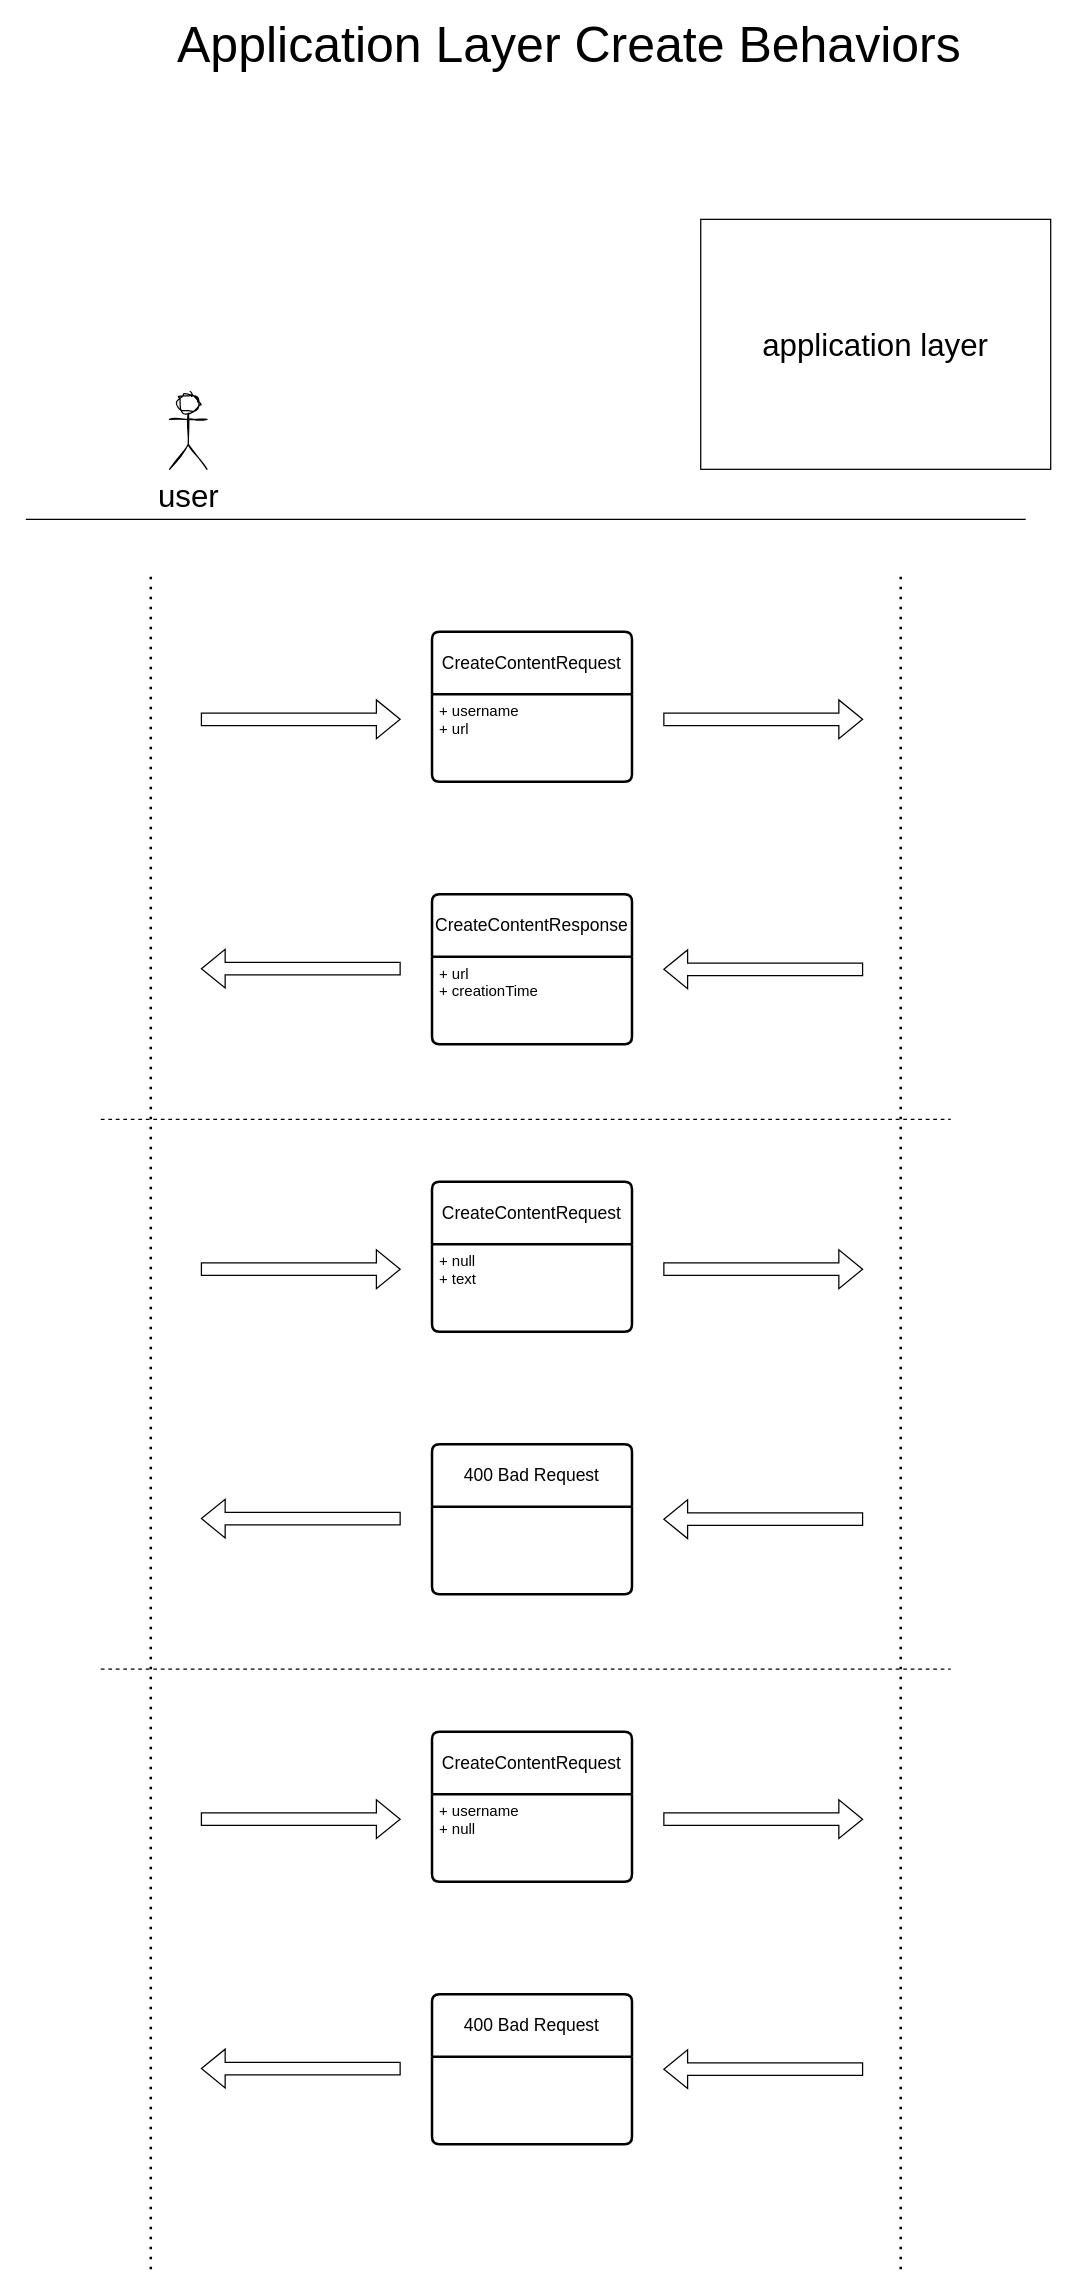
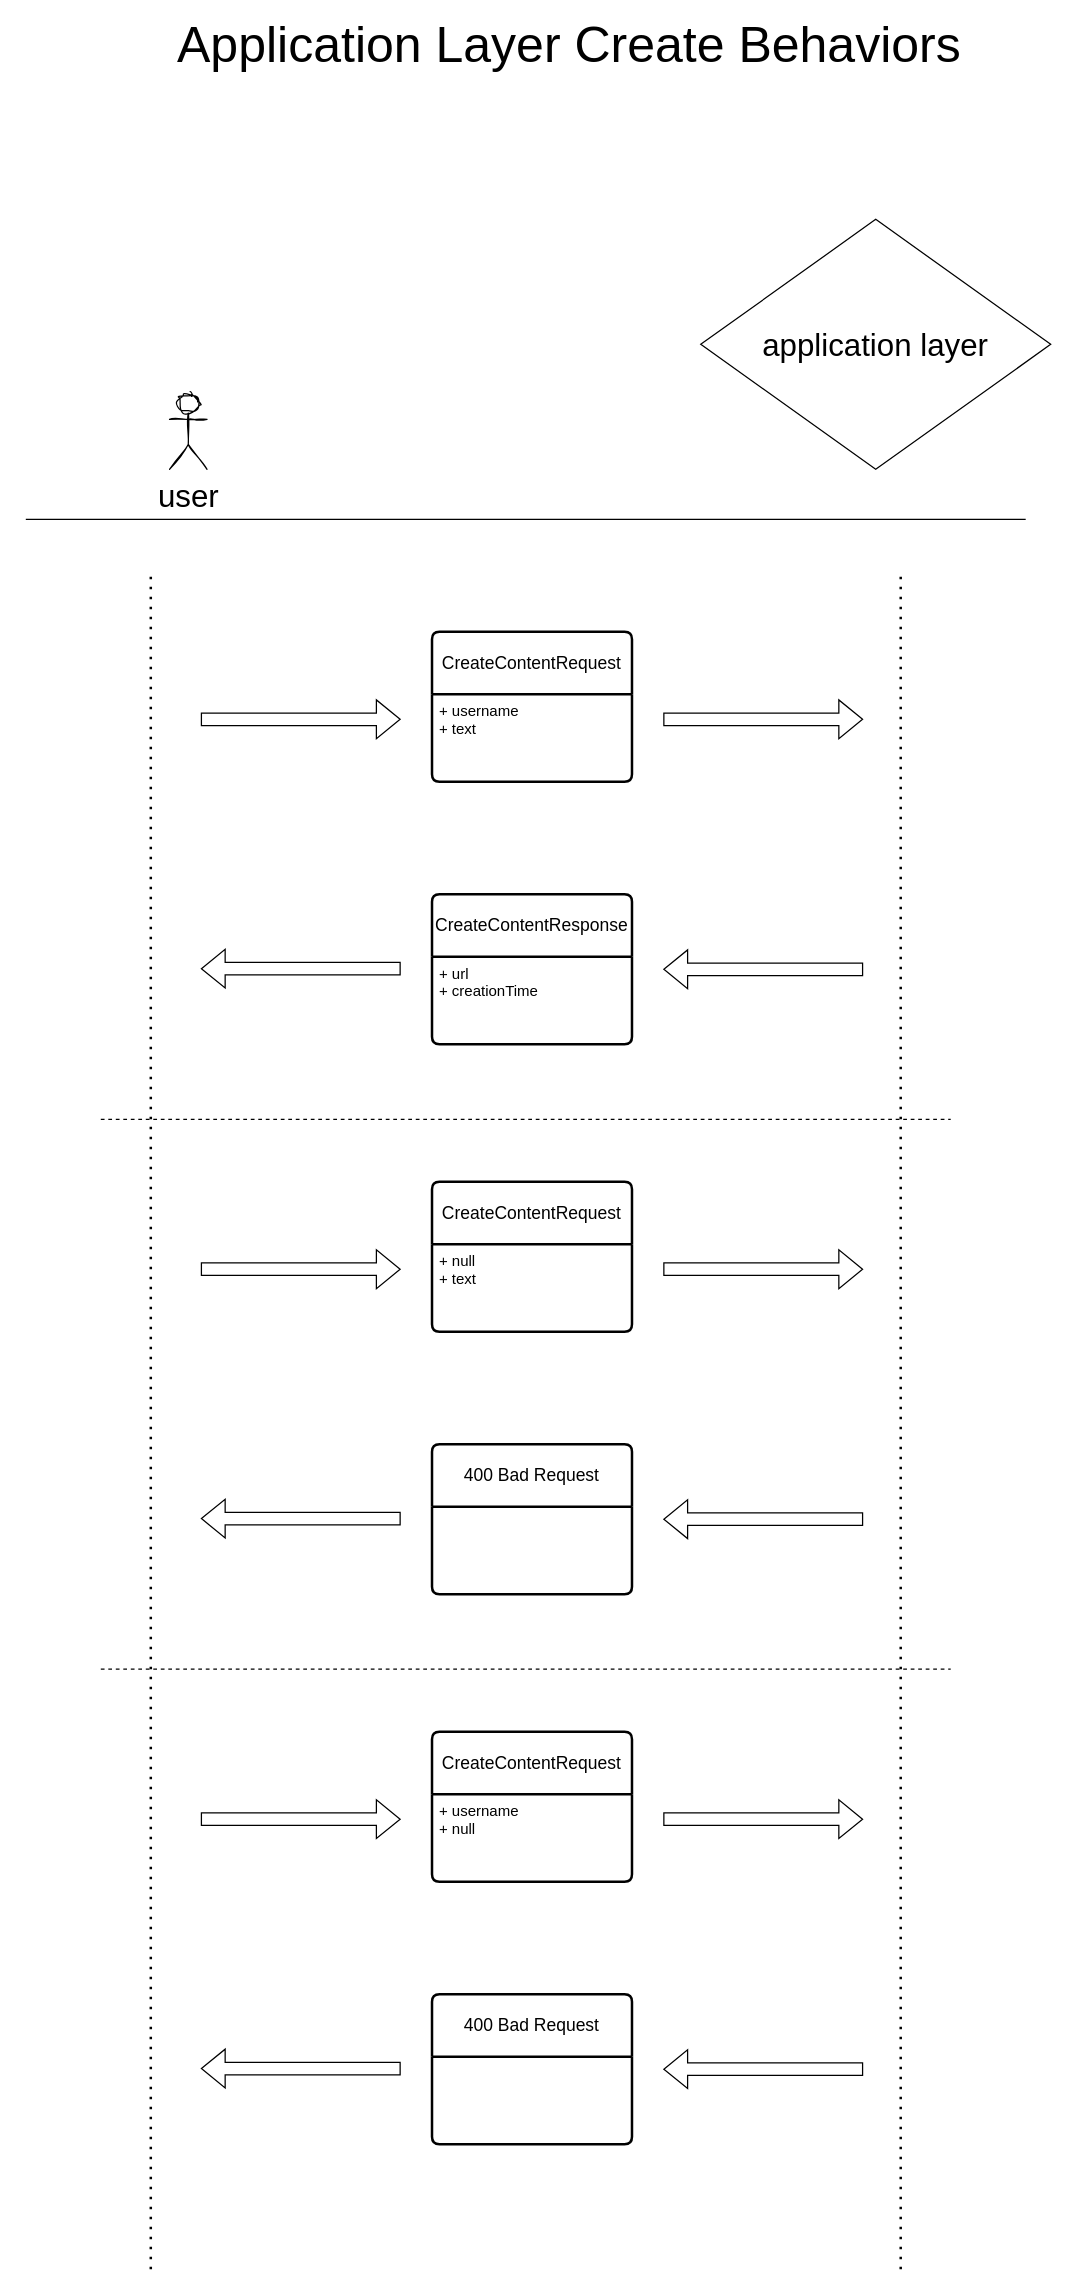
  <mxCell id="0" />
  <mxCell id="1" parent="0" />
  <mxCell id="2" value="&lt;div&gt;&lt;font style=&quot;font-size: 40px;&quot;&gt;Application Layer Create Behaviors&lt;/font&gt;&lt;/div&gt;" style="text;html=1;align=center;verticalAlign=middle;whiteSpace=wrap;rounded=0;" vertex="1" parent="1"><mxGeometry x="65" y="20" width="780" height="30" as="geometry" /></mxCell>
  <mxCell id="3" value="&lt;div&gt;&lt;font style=&quot;font-size: 25px;&quot;&gt;user&lt;/font&gt;&lt;/div&gt;" style="shape=umlActor;verticalLabelPosition=bottom;verticalAlign=top;html=1;outlineConnect=0;sketch=1;curveFitting=1;jiggle=2;" vertex="1" parent="1"><mxGeometry x="135" y="315" width="30" height="60" as="geometry" /></mxCell>
- <mxCell id="4" value="&lt;font style=&quot;font-size: 25px;&quot;&gt;application layer&lt;/font&gt;" style="rounded=0;whiteSpace=wrap;html=1;" vertex="1" parent="1"><mxGeometry x="560" y="175" width="280" height="200" as="geometry" /></mxCell>
+ <mxCell id="4" value="&lt;font style=&quot;font-size: 25px;&quot;&gt;application layer&lt;/font&gt;" style="rhombus;whiteSpace=wrap;html=1;" vertex="1" parent="1"><mxGeometry x="560" y="175" width="280" height="200" as="geometry" /></mxCell>
  <mxCell id="5" value="" style="endArrow=none;html=1;rounded=0;" edge="1" parent="1"><mxGeometry width="50" height="50" relative="1" as="geometry"><mxPoint x="20" y="415" as="sourcePoint" /><mxPoint x="820" y="415" as="targetPoint" /></mxGeometry></mxCell>
  <mxCell id="6" value="" style="endArrow=none;dashed=1;html=1;dashPattern=1 3;strokeWidth=2;rounded=0;" edge="1" parent="1"><mxGeometry width="50" height="50" relative="1" as="geometry"><mxPoint x="720" y="1815" as="sourcePoint" /><mxPoint x="720" y="455" as="targetPoint" /></mxGeometry></mxCell>
  <mxCell id="7" value="" style="endArrow=none;dashed=1;html=1;dashPattern=1 3;strokeWidth=2;rounded=0;" edge="1" parent="1"><mxGeometry width="50" height="50" relative="1" as="geometry"><mxPoint x="120" y="1815" as="sourcePoint" /><mxPoint x="120" y="455" as="targetPoint" /></mxGeometry></mxCell>
  <mxCell id="8" value="CreateContentRequest" style="swimlane;childLayout=stackLayout;horizontal=1;startSize=50;horizontalStack=0;rounded=1;fontSize=14;fontStyle=0;strokeWidth=2;resizeParent=0;resizeLast=1;shadow=0;dashed=0;align=center;arcSize=4;whiteSpace=wrap;html=1;" vertex="1" parent="1"><mxGeometry x="345" y="505" width="160" height="120" as="geometry" /></mxCell>
- <mxCell id="9" value="&lt;div&gt;+ username&lt;/div&gt;&lt;div&gt;+ url&lt;/div&gt;" style="align=left;strokeColor=none;fillColor=none;spacingLeft=4;spacingRight=4;fontSize=12;verticalAlign=top;resizable=0;rotatable=0;part=1;html=1;whiteSpace=wrap;" vertex="1" parent="8"><mxGeometry y="50" width="160" height="70" as="geometry" /></mxCell>
+ <mxCell id="9" value="&lt;div&gt;+ username&lt;/div&gt;&lt;div&gt;+ text&lt;/div&gt;" style="align=left;strokeColor=none;fillColor=none;spacingLeft=4;spacingRight=4;fontSize=12;verticalAlign=top;resizable=0;rotatable=0;part=1;html=1;whiteSpace=wrap;" vertex="1" parent="8"><mxGeometry y="50" width="160" height="70" as="geometry" /></mxCell>
  <mxCell id="10" value="CreateContentResponse" style="swimlane;childLayout=stackLayout;horizontal=1;startSize=50;horizontalStack=0;rounded=1;fontSize=14;fontStyle=0;strokeWidth=2;resizeParent=0;resizeLast=1;shadow=0;dashed=0;align=center;arcSize=4;whiteSpace=wrap;html=1;" vertex="1" parent="1"><mxGeometry x="345" y="715" width="160" height="120" as="geometry" /></mxCell>
  <mxCell id="11" value="&lt;div&gt;+ url&lt;/div&gt;&lt;div&gt;+ creationTime&lt;/div&gt;" style="align=left;strokeColor=none;fillColor=none;spacingLeft=4;spacingRight=4;fontSize=12;verticalAlign=top;resizable=0;rotatable=0;part=1;html=1;whiteSpace=wrap;" vertex="1" parent="10"><mxGeometry y="50" width="160" height="70" as="geometry" /></mxCell>
  <mxCell id="12" value="" style="shape=flexArrow;endArrow=classic;html=1;rounded=0;" edge="1" parent="1"><mxGeometry width="50" height="50" relative="1" as="geometry"><mxPoint x="160" y="575" as="sourcePoint" /><mxPoint x="320" y="575" as="targetPoint" /></mxGeometry></mxCell>
  <mxCell id="13" value="" style="shape=flexArrow;endArrow=classic;html=1;rounded=0;" edge="1" parent="1"><mxGeometry width="50" height="50" relative="1" as="geometry"><mxPoint x="530" y="575" as="sourcePoint" /><mxPoint x="690" y="575" as="targetPoint" /></mxGeometry></mxCell>
  <mxCell id="14" value="" style="shape=flexArrow;endArrow=classic;html=1;rounded=0;" edge="1" parent="1"><mxGeometry width="50" height="50" relative="1" as="geometry"><mxPoint x="690" y="775" as="sourcePoint" /><mxPoint x="530" y="775" as="targetPoint" /></mxGeometry></mxCell>
  <mxCell id="15" value="" style="shape=flexArrow;endArrow=classic;html=1;rounded=0;" edge="1" parent="1"><mxGeometry width="50" height="50" relative="1" as="geometry"><mxPoint x="320" y="774.5" as="sourcePoint" /><mxPoint x="160" y="774.5" as="targetPoint" /></mxGeometry></mxCell>
  <mxCell id="16" value="" style="endArrow=none;dashed=1;html=1;rounded=0;" edge="1" parent="1"><mxGeometry width="50" height="50" relative="1" as="geometry"><mxPoint x="80" y="895" as="sourcePoint" /><mxPoint x="760" y="895" as="targetPoint" /></mxGeometry></mxCell>
  <mxCell id="17" value="CreateContentRequest" style="swimlane;childLayout=stackLayout;horizontal=1;startSize=50;horizontalStack=0;rounded=1;fontSize=14;fontStyle=0;strokeWidth=2;resizeParent=0;resizeLast=1;shadow=0;dashed=0;align=center;arcSize=4;whiteSpace=wrap;html=1;" vertex="1" parent="1"><mxGeometry x="345" y="945" width="160" height="120" as="geometry" /></mxCell>
  <mxCell id="18" value="&lt;div&gt;+ null&lt;/div&gt;&lt;div&gt;+ text&lt;/div&gt;" style="align=left;strokeColor=none;fillColor=none;spacingLeft=4;spacingRight=4;fontSize=12;verticalAlign=top;resizable=0;rotatable=0;part=1;html=1;whiteSpace=wrap;" vertex="1" parent="17"><mxGeometry y="50" width="160" height="70" as="geometry" /></mxCell>
  <mxCell id="19" value="400 Bad Request" style="swimlane;childLayout=stackLayout;horizontal=1;startSize=50;horizontalStack=0;rounded=1;fontSize=14;fontStyle=0;strokeWidth=2;resizeParent=0;resizeLast=1;shadow=0;dashed=0;align=center;arcSize=4;whiteSpace=wrap;html=1;" vertex="1" parent="1"><mxGeometry x="345" y="1155" width="160" height="120" as="geometry" /></mxCell>
  <mxCell id="20" value="" style="shape=flexArrow;endArrow=classic;html=1;rounded=0;" edge="1" parent="1"><mxGeometry width="50" height="50" relative="1" as="geometry"><mxPoint x="160" y="1015" as="sourcePoint" /><mxPoint x="320" y="1015" as="targetPoint" /></mxGeometry></mxCell>
  <mxCell id="21" value="" style="shape=flexArrow;endArrow=classic;html=1;rounded=0;" edge="1" parent="1"><mxGeometry width="50" height="50" relative="1" as="geometry"><mxPoint x="530" y="1015" as="sourcePoint" /><mxPoint x="690" y="1015" as="targetPoint" /></mxGeometry></mxCell>
  <mxCell id="22" value="" style="shape=flexArrow;endArrow=classic;html=1;rounded=0;" edge="1" parent="1"><mxGeometry width="50" height="50" relative="1" as="geometry"><mxPoint x="690" y="1215" as="sourcePoint" /><mxPoint x="530" y="1215" as="targetPoint" /></mxGeometry></mxCell>
  <mxCell id="23" value="" style="shape=flexArrow;endArrow=classic;html=1;rounded=0;" edge="1" parent="1"><mxGeometry width="50" height="50" relative="1" as="geometry"><mxPoint x="320" y="1214.5" as="sourcePoint" /><mxPoint x="160" y="1214.5" as="targetPoint" /></mxGeometry></mxCell>
  <mxCell id="24" value="" style="endArrow=none;dashed=1;html=1;rounded=0;" edge="1" parent="1"><mxGeometry width="50" height="50" relative="1" as="geometry"><mxPoint x="80" y="1335" as="sourcePoint" /><mxPoint x="760" y="1335" as="targetPoint" /></mxGeometry></mxCell>
  <mxCell id="25" value="CreateContentRequest" style="swimlane;childLayout=stackLayout;horizontal=1;startSize=50;horizontalStack=0;rounded=1;fontSize=14;fontStyle=0;strokeWidth=2;resizeParent=0;resizeLast=1;shadow=0;dashed=0;align=center;arcSize=4;whiteSpace=wrap;html=1;" vertex="1" parent="1"><mxGeometry x="345" y="1385" width="160" height="120" as="geometry" /></mxCell>
  <mxCell id="26" value="&lt;div&gt;+ username&lt;/div&gt;&lt;div&gt;+ null&lt;/div&gt;" style="align=left;strokeColor=none;fillColor=none;spacingLeft=4;spacingRight=4;fontSize=12;verticalAlign=top;resizable=0;rotatable=0;part=1;html=1;whiteSpace=wrap;" vertex="1" parent="25"><mxGeometry y="50" width="160" height="70" as="geometry" /></mxCell>
  <mxCell id="27" value="400 Bad Request" style="swimlane;childLayout=stackLayout;horizontal=1;startSize=50;horizontalStack=0;rounded=1;fontSize=14;fontStyle=0;strokeWidth=2;resizeParent=0;resizeLast=1;shadow=0;dashed=0;align=center;arcSize=4;whiteSpace=wrap;html=1;" vertex="1" parent="1"><mxGeometry x="345" y="1595" width="160" height="120" as="geometry" /></mxCell>
  <mxCell id="28" value="" style="shape=flexArrow;endArrow=classic;html=1;rounded=0;" edge="1" parent="1"><mxGeometry width="50" height="50" relative="1" as="geometry"><mxPoint x="160" y="1455" as="sourcePoint" /><mxPoint x="320" y="1455" as="targetPoint" /></mxGeometry></mxCell>
  <mxCell id="29" value="" style="shape=flexArrow;endArrow=classic;html=1;rounded=0;" edge="1" parent="1"><mxGeometry width="50" height="50" relative="1" as="geometry"><mxPoint x="530" y="1455" as="sourcePoint" /><mxPoint x="690" y="1455" as="targetPoint" /></mxGeometry></mxCell>
  <mxCell id="30" value="" style="shape=flexArrow;endArrow=classic;html=1;rounded=0;" edge="1" parent="1"><mxGeometry width="50" height="50" relative="1" as="geometry"><mxPoint x="690" y="1655" as="sourcePoint" /><mxPoint x="530" y="1655" as="targetPoint" /></mxGeometry></mxCell>
  <mxCell id="31" value="" style="shape=flexArrow;endArrow=classic;html=1;rounded=0;" edge="1" parent="1"><mxGeometry width="50" height="50" relative="1" as="geometry"><mxPoint x="320" y="1654.5" as="sourcePoint" /><mxPoint x="160" y="1654.5" as="targetPoint" /></mxGeometry></mxCell>
